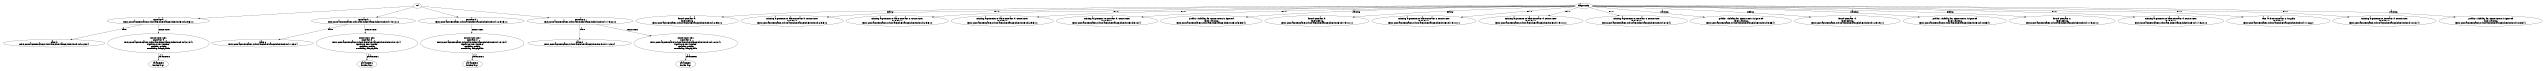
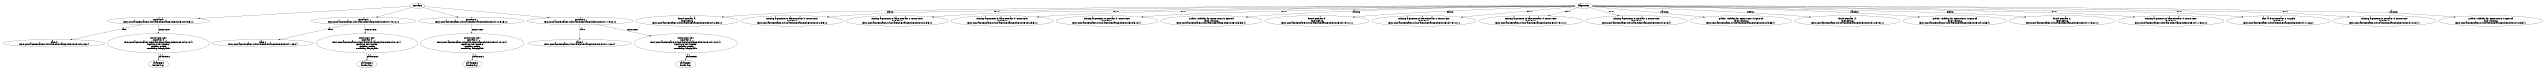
  strict digraph {
    n1 [label="contract a\ntests/contract_testcases/substrate/inheritance/inherit_05.sol:2:9-5:10"]
    n2 [label="base b\ntests/contract_testcases/substrate/inheritance/inherit_05.sol:2:23-24"]
    n3 [label="constructor new\ncontract: a\ntests/contract_testcases/substrate/inheritance/inherit_05.sol:3:13-41\nsignature new(int256)\nvisibility public\nmutability nonpayable"]
    n4 [label="parameters\nint256 arg1"]
    n5 [label="contract b\ntests/contract_testcases/substrate/inheritance/inherit_05.sol:7:9-10:10"]
    n6 [label="base c\ntests/contract_testcases/substrate/inheritance/inherit_05.sol:7:23-24"]
    n7 [label="constructor new\ncontract: b\ntests/contract_testcases/substrate/inheritance/inherit_05.sol:8:13-41\nsignature new(int256)\nvisibility public\nmutability nonpayable"]
    n8 [label="parameters\nint256 arg1"]
    n9 [label="contract d\ntests/contract_testcases/substrate/inheritance/inherit_05.sol:12:9-15:10"]
    n10 [label="constructor new\ncontract: d\ntests/contract_testcases/substrate/inheritance/inherit_05.sol:13:13-41\nsignature new(int256)\nvisibility public\nmutability nonpayable"]
    n11 [label="parameters\nint256 arg1"]
    n12 [label="contract c\ntests/contract_testcases/substrate/inheritance/inherit_05.sol:17:9-20:10"]
    n13 [label="base d\ntests/contract_testcases/substrate/inheritance/inherit_05.sol:17:23-24"]
    n14 [label="constructor new\ncontract: c\ntests/contract_testcases/substrate/inheritance/inherit_05.sol:18:13-41\nsignature new(int256)\nvisibility public\nmutability nonpayable"]
    n15 [label="parameters\nint256 arg1"]
    n16 [label="found contract 'a'\nlevel Debug\ntests/contract_testcases/substrate/inheritance/inherit_05.sol:2:9-5:10"]
    n17 [label="missing arguments to base contract 'b' constructor\nlevel Error\ntests/contract_testcases/substrate/inheritance/inherit_05.sol:2:9-5:10"]
    n18 [label="missing arguments to base contract 'c' constructor\nlevel Error\ntests/contract_testcases/substrate/inheritance/inherit_05.sol:2:9-5:10"]
    n19 [label="missing arguments to base contract 'd' constructor\nlevel Error\ntests/contract_testcases/substrate/inheritance/inherit_05.sol:2:9-5:10"]
    n20 [label="missing arguments to contract 'b' constructor\nlevel Error\ntests/contract_testcases/substrate/inheritance/inherit_05.sol:3:13-41"]
    n21 [label="'public': visibility for constructors is ignored\nlevel Warning\ntests/contract_testcases/substrate/inheritance/inherit_05.sol:3:35-41"]
    n22 [label="found contract 'b'\nlevel Debug\ntests/contract_testcases/substrate/inheritance/inherit_05.sol:7:9-10:10"]
    n23 [label="missing arguments to base contract 'c' constructor\nlevel Error\ntests/contract_testcases/substrate/inheritance/inherit_05.sol:7:9-10:10"]
    n24 [label="missing arguments to base contract 'd' constructor\nlevel Error\ntests/contract_testcases/substrate/inheritance/inherit_05.sol:7:9-10:10"]
    n25 [label="missing arguments to contract 'c' constructor\nlevel Error\ntests/contract_testcases/substrate/inheritance/inherit_05.sol:8:13-41"]
    n26 [label="'public': visibility for constructors is ignored\nlevel Warning\ntests/contract_testcases/substrate/inheritance/inherit_05.sol:8:35-41"]
    n27 [label="found contract 'd'\nlevel Debug\ntests/contract_testcases/substrate/inheritance/inherit_05.sol:12:9-15:10"]
    n28 [label="'public': visibility for constructors is ignored\nlevel Warning\ntests/contract_testcases/substrate/inheritance/inherit_05.sol:13:35-41"]
    n29 [label="found contract 'c'\nlevel Debug\ntests/contract_testcases/substrate/inheritance/inherit_05.sol:17:9-20:10"]
    n30 [label="missing arguments to base contract 'd' constructor\nlevel Error\ntests/contract_testcases/substrate/inheritance/inherit_05.sol:17:9-20:10"]
    n31 [label="base 'a' from contract 'c' is cyclic\nlevel Error\ntests/contract_testcases/substrate/inheritance/inherit_05.sol:17:26-27"]
    n32 [label="missing arguments to contract 'd' constructor\nlevel Error\ntests/contract_testcases/substrate/inheritance/inherit_05.sol:18:13-41"]
    n33 [label="'public': visibility for constructors is ignored\nlevel Warning\ntests/contract_testcases/substrate/inheritance/inherit_05.sol:18:35-41"]
-   contracts [label=sol]
+   contracts
    diagnostics
    n1 -> n2 [label=base]
    n1 -> n3 [label=constructor]
    n3 -> n4 [label=parameters]
    n5 -> n6 [label=base]
    n5 -> n7 [label=constructor]
    n7 -> n8 [label=parameters]
    n9 -> n10 [label=constructor]
    n10 -> n11 [label=parameters]
    n12 -> n13 [label=base]
    n12 -> n14 [label=constructor]
    n14 -> n15 [label=parameters]
    contracts -> n1
    contracts -> n5
    contracts -> n9
    contracts -> n12
    diagnostics -> n16 [label=Debug]
    diagnostics -> n17 [label=Error]
    diagnostics -> n18 [label=Error]
    diagnostics -> n19 [label=Error]
    diagnostics -> n20 [label=Error]
    diagnostics -> n21 [label=Warning]
    diagnostics -> n22 [label=Debug]
    diagnostics -> n23 [label=Error]
    diagnostics -> n24 [label=Error]
    diagnostics -> n25 [label=Error]
    diagnostics -> n26 [label=Warning]
    diagnostics -> n27 [label=Debug]
    diagnostics -> n28 [label=Warning]
    diagnostics -> n29 [label=Debug]
    diagnostics -> n30 [label=Error]
    diagnostics -> n31 [label=Error]
    diagnostics -> n32 [label=Error]
    diagnostics -> n33 [label=Warning]
  }
